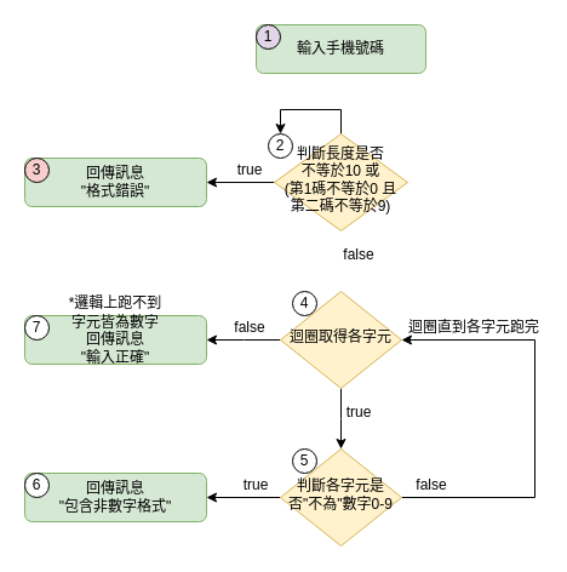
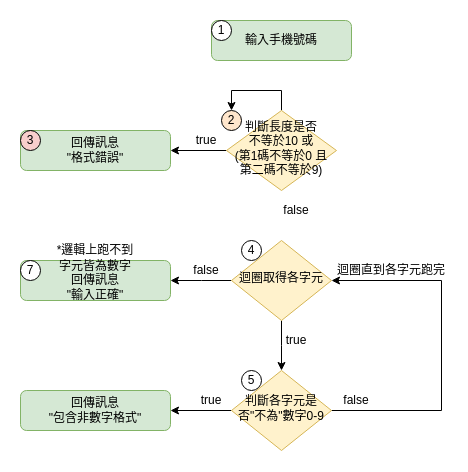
  <mxCell id="0" />
  <mxCell id="1" parent="0" />
  <mxCell id="2" value="輸入手機號碼" style="rounded=1;whiteSpace=wrap;html=1;fontSize=12;glass=0;strokeWidth=1;shadow=0;fillColor=#d5e8d4;strokeColor=#82b366;" parent="1" vertex="1"><mxGeometry x="211" y="20" width="140" height="40" as="geometry" /></mxCell>
  <mxCell id="3" value="" style="edgeStyle=orthogonalEdgeStyle;rounded=0;orthogonalLoop=1;jettySize=auto;html=1;" parent="1" source="5" target="13" edge="1"><mxGeometry relative="1" as="geometry" /></mxCell>
  <mxCell id="4" value="" style="edgeStyle=orthogonalEdgeStyle;rounded=0;orthogonalLoop=1;jettySize=auto;html=1;" parent="1" source="5" target="6" edge="1"><mxGeometry relative="1" as="geometry" /></mxCell>
  <mxCell id="5" value="判斷長度是否&lt;br&gt;不等於10 或&lt;br&gt;(第1碼不等於0 且&lt;br&gt;第二碼不等於9)" style="rhombus;whiteSpace=wrap;html=1;shadow=0;fontFamily=Helvetica;fontSize=12;align=center;strokeWidth=1;spacing=6;spacingTop=-4;fillColor=#fff2cc;strokeColor=#d6b656;" parent="1" vertex="1"><mxGeometry x="226" y="110" width="110" height="80" as="geometry" /></mxCell>
  <mxCell id="6" value="回傳訊息&lt;br&gt;&quot;格式錯誤&quot;" style="rounded=1;whiteSpace=wrap;html=1;fontSize=12;glass=0;strokeWidth=1;shadow=0;fillColor=#d5e8d4;strokeColor=#82b366;" parent="1" vertex="1"><mxGeometry x="20" y="130" width="150" height="40" as="geometry" /></mxCell>
  <mxCell id="7" value="" style="edgeStyle=orthogonalEdgeStyle;rounded=0;orthogonalLoop=1;jettySize=auto;html=1;" parent="1" source="9" edge="1"><mxGeometry relative="1" as="geometry"><mxPoint x="281" y="370" as="targetPoint" /></mxGeometry></mxCell>
  <mxCell id="8" value="" style="edgeStyle=orthogonalEdgeStyle;rounded=0;orthogonalLoop=1;jettySize=auto;html=1;" edge="1" parent="1" source="9"><mxGeometry relative="1" as="geometry"><mxPoint x="170" y="280" as="targetPoint" /></mxGeometry></mxCell>
  <mxCell id="9" value="迴圈取得各字元" style="rhombus;whiteSpace=wrap;html=1;shadow=0;fontFamily=Helvetica;fontSize=12;align=center;strokeWidth=1;spacing=6;spacingTop=-4;fillColor=#fff2cc;strokeColor=#d6b656;" parent="1" vertex="1"><mxGeometry x="231" y="240" width="100" height="80" as="geometry" /></mxCell>
  <mxCell id="10" value="回傳訊息&lt;br&gt;&quot;包含非數字格式&quot;" style="rounded=1;whiteSpace=wrap;html=1;fontSize=12;glass=0;strokeWidth=1;shadow=0;fillColor=#d5e8d4;strokeColor=#82b366;" parent="1" vertex="1"><mxGeometry x="20" y="390" width="150" height="40" as="geometry" /></mxCell>
  <mxCell id="11" value="3" style="ellipse;whiteSpace=wrap;html=1;aspect=fixed;fillColor=#f8cecc;" parent="1" vertex="1"><mxGeometry x="20" y="130" width="20" height="20" as="geometry" /></mxCell>
  <mxCell id="12" value="5" style="ellipse;whiteSpace=wrap;html=1;aspect=fixed;" parent="1" vertex="1"><mxGeometry x="241" y="370" width="20" height="20" as="geometry" /></mxCell>
- <mxCell id="13" value="2" style="ellipse;whiteSpace=wrap;html=1;aspect=fixed;" parent="1" vertex="1"><mxGeometry x="221" y="110" width="20" height="20" as="geometry" /></mxCell>
- <mxCell id="14" value="1" style="ellipse;whiteSpace=wrap;html=1;aspect=fixed;fillColor=#e1d5e7;" parent="1" vertex="1"><mxGeometry x="211" y="20" width="20" height="20" as="geometry" /></mxCell>
- <mxCell id="15" value="6" style="ellipse;whiteSpace=wrap;html=1;aspect=fixed;" parent="1" vertex="1"><mxGeometry x="20" y="390" width="20" height="20" as="geometry" /></mxCell>
+ <mxCell id="13" value="2" style="ellipse;whiteSpace=wrap;html=1;aspect=fixed;fillColor=#ffe6cc;" parent="1" vertex="1"><mxGeometry x="221" y="110" width="20" height="20" as="geometry" /></mxCell>
+ <mxCell id="14" value="1" style="ellipse;whiteSpace=wrap;html=1;aspect=fixed;" parent="1" vertex="1"><mxGeometry x="211" y="20" width="20" height="20" as="geometry" /></mxCell>
  <mxCell id="16" value="false" style="text;html=1;strokeColor=none;fillColor=none;align=center;verticalAlign=middle;whiteSpace=wrap;rounded=0;" parent="1" vertex="1"><mxGeometry x="276" y="200" width="40" height="20" as="geometry" /></mxCell>
  <mxCell id="17" value="true" style="text;html=1;strokeColor=none;fillColor=none;align=center;verticalAlign=middle;whiteSpace=wrap;rounded=0;" parent="1" vertex="1"><mxGeometry x="276" y="330" width="40" height="20" as="geometry" /></mxCell>
  <mxCell id="18" value="" style="edgeStyle=orthogonalEdgeStyle;rounded=0;orthogonalLoop=1;jettySize=auto;html=1;" parent="1" source="20" target="10" edge="1"><mxGeometry relative="1" as="geometry" /></mxCell>
  <mxCell id="19" value="" style="edgeStyle=orthogonalEdgeStyle;rounded=0;orthogonalLoop=1;jettySize=auto;html=1;entryX=1;entryY=0.5;entryDx=0;entryDy=0;" parent="1" source="20" target="9" edge="1"><mxGeometry relative="1" as="geometry"><mxPoint x="401" y="280" as="targetPoint" /><Array as="points"><mxPoint x="441" y="410" /><mxPoint x="441" y="280" /></Array></mxGeometry></mxCell>
  <mxCell id="20" value="判斷各字元是否&quot;不為&quot;數字0-9" style="rhombus;whiteSpace=wrap;html=1;shadow=0;fontFamily=Helvetica;fontSize=12;align=center;strokeWidth=1;spacing=6;spacingTop=-4;fillColor=#fff2cc;strokeColor=#d6b656;" parent="1" vertex="1"><mxGeometry x="231" y="370" width="100" height="80" as="geometry" /></mxCell>
  <mxCell id="21" value="true" style="text;html=1;strokeColor=none;fillColor=none;align=center;verticalAlign=middle;whiteSpace=wrap;rounded=0;" parent="1" vertex="1"><mxGeometry x="191" y="390" width="40" height="20" as="geometry" /></mxCell>
  <mxCell id="22" value="false" style="text;html=1;strokeColor=none;fillColor=none;align=center;verticalAlign=middle;whiteSpace=wrap;rounded=0;" parent="1" vertex="1"><mxGeometry x="336" y="390" width="40" height="20" as="geometry" /></mxCell>
  <mxCell id="23" value="迴圈直到各字元跑完" style="text;html=1;strokeColor=none;fillColor=none;align=center;verticalAlign=middle;whiteSpace=wrap;rounded=0;" parent="1" vertex="1"><mxGeometry x="336" y="260" width="110" height="20" as="geometry" /></mxCell>
  <mxCell id="24" value="4" style="ellipse;whiteSpace=wrap;html=1;aspect=fixed;" parent="1" vertex="1"><mxGeometry x="241" y="240" width="20" height="20" as="geometry" /></mxCell>
  <mxCell id="25" value="字元皆為數字&lt;br&gt;回傳訊息&lt;br&gt;&quot;輸入正確&quot;" style="rounded=1;whiteSpace=wrap;html=1;fontSize=12;glass=0;strokeWidth=1;shadow=0;fillColor=#d5e8d4;strokeColor=#82b366;" parent="1" vertex="1"><mxGeometry x="20" y="260" width="150" height="40" as="geometry" /></mxCell>
  <mxCell id="26" value="7" style="ellipse;whiteSpace=wrap;html=1;aspect=fixed;" parent="1" vertex="1"><mxGeometry x="20" y="260" width="20" height="20" as="geometry" /></mxCell>
  <mxCell id="27" value="true" style="text;html=1;strokeColor=none;fillColor=none;align=center;verticalAlign=middle;whiteSpace=wrap;rounded=0;" parent="1" vertex="1"><mxGeometry x="186" y="130" width="40" height="20" as="geometry" /></mxCell>
  <mxCell id="28" value="false" style="text;html=1;strokeColor=none;fillColor=none;align=center;verticalAlign=middle;whiteSpace=wrap;rounded=0;" vertex="1" parent="1"><mxGeometry x="186" y="260" width="40" height="20" as="geometry" /></mxCell>
  <mxCell id="29" value="*邏輯上跑不到" style="text;html=1;strokeColor=none;fillColor=none;align=center;verticalAlign=middle;whiteSpace=wrap;rounded=0;" vertex="1" parent="1"><mxGeometry x="30" y="240" width="130" height="20" as="geometry" /></mxCell>
